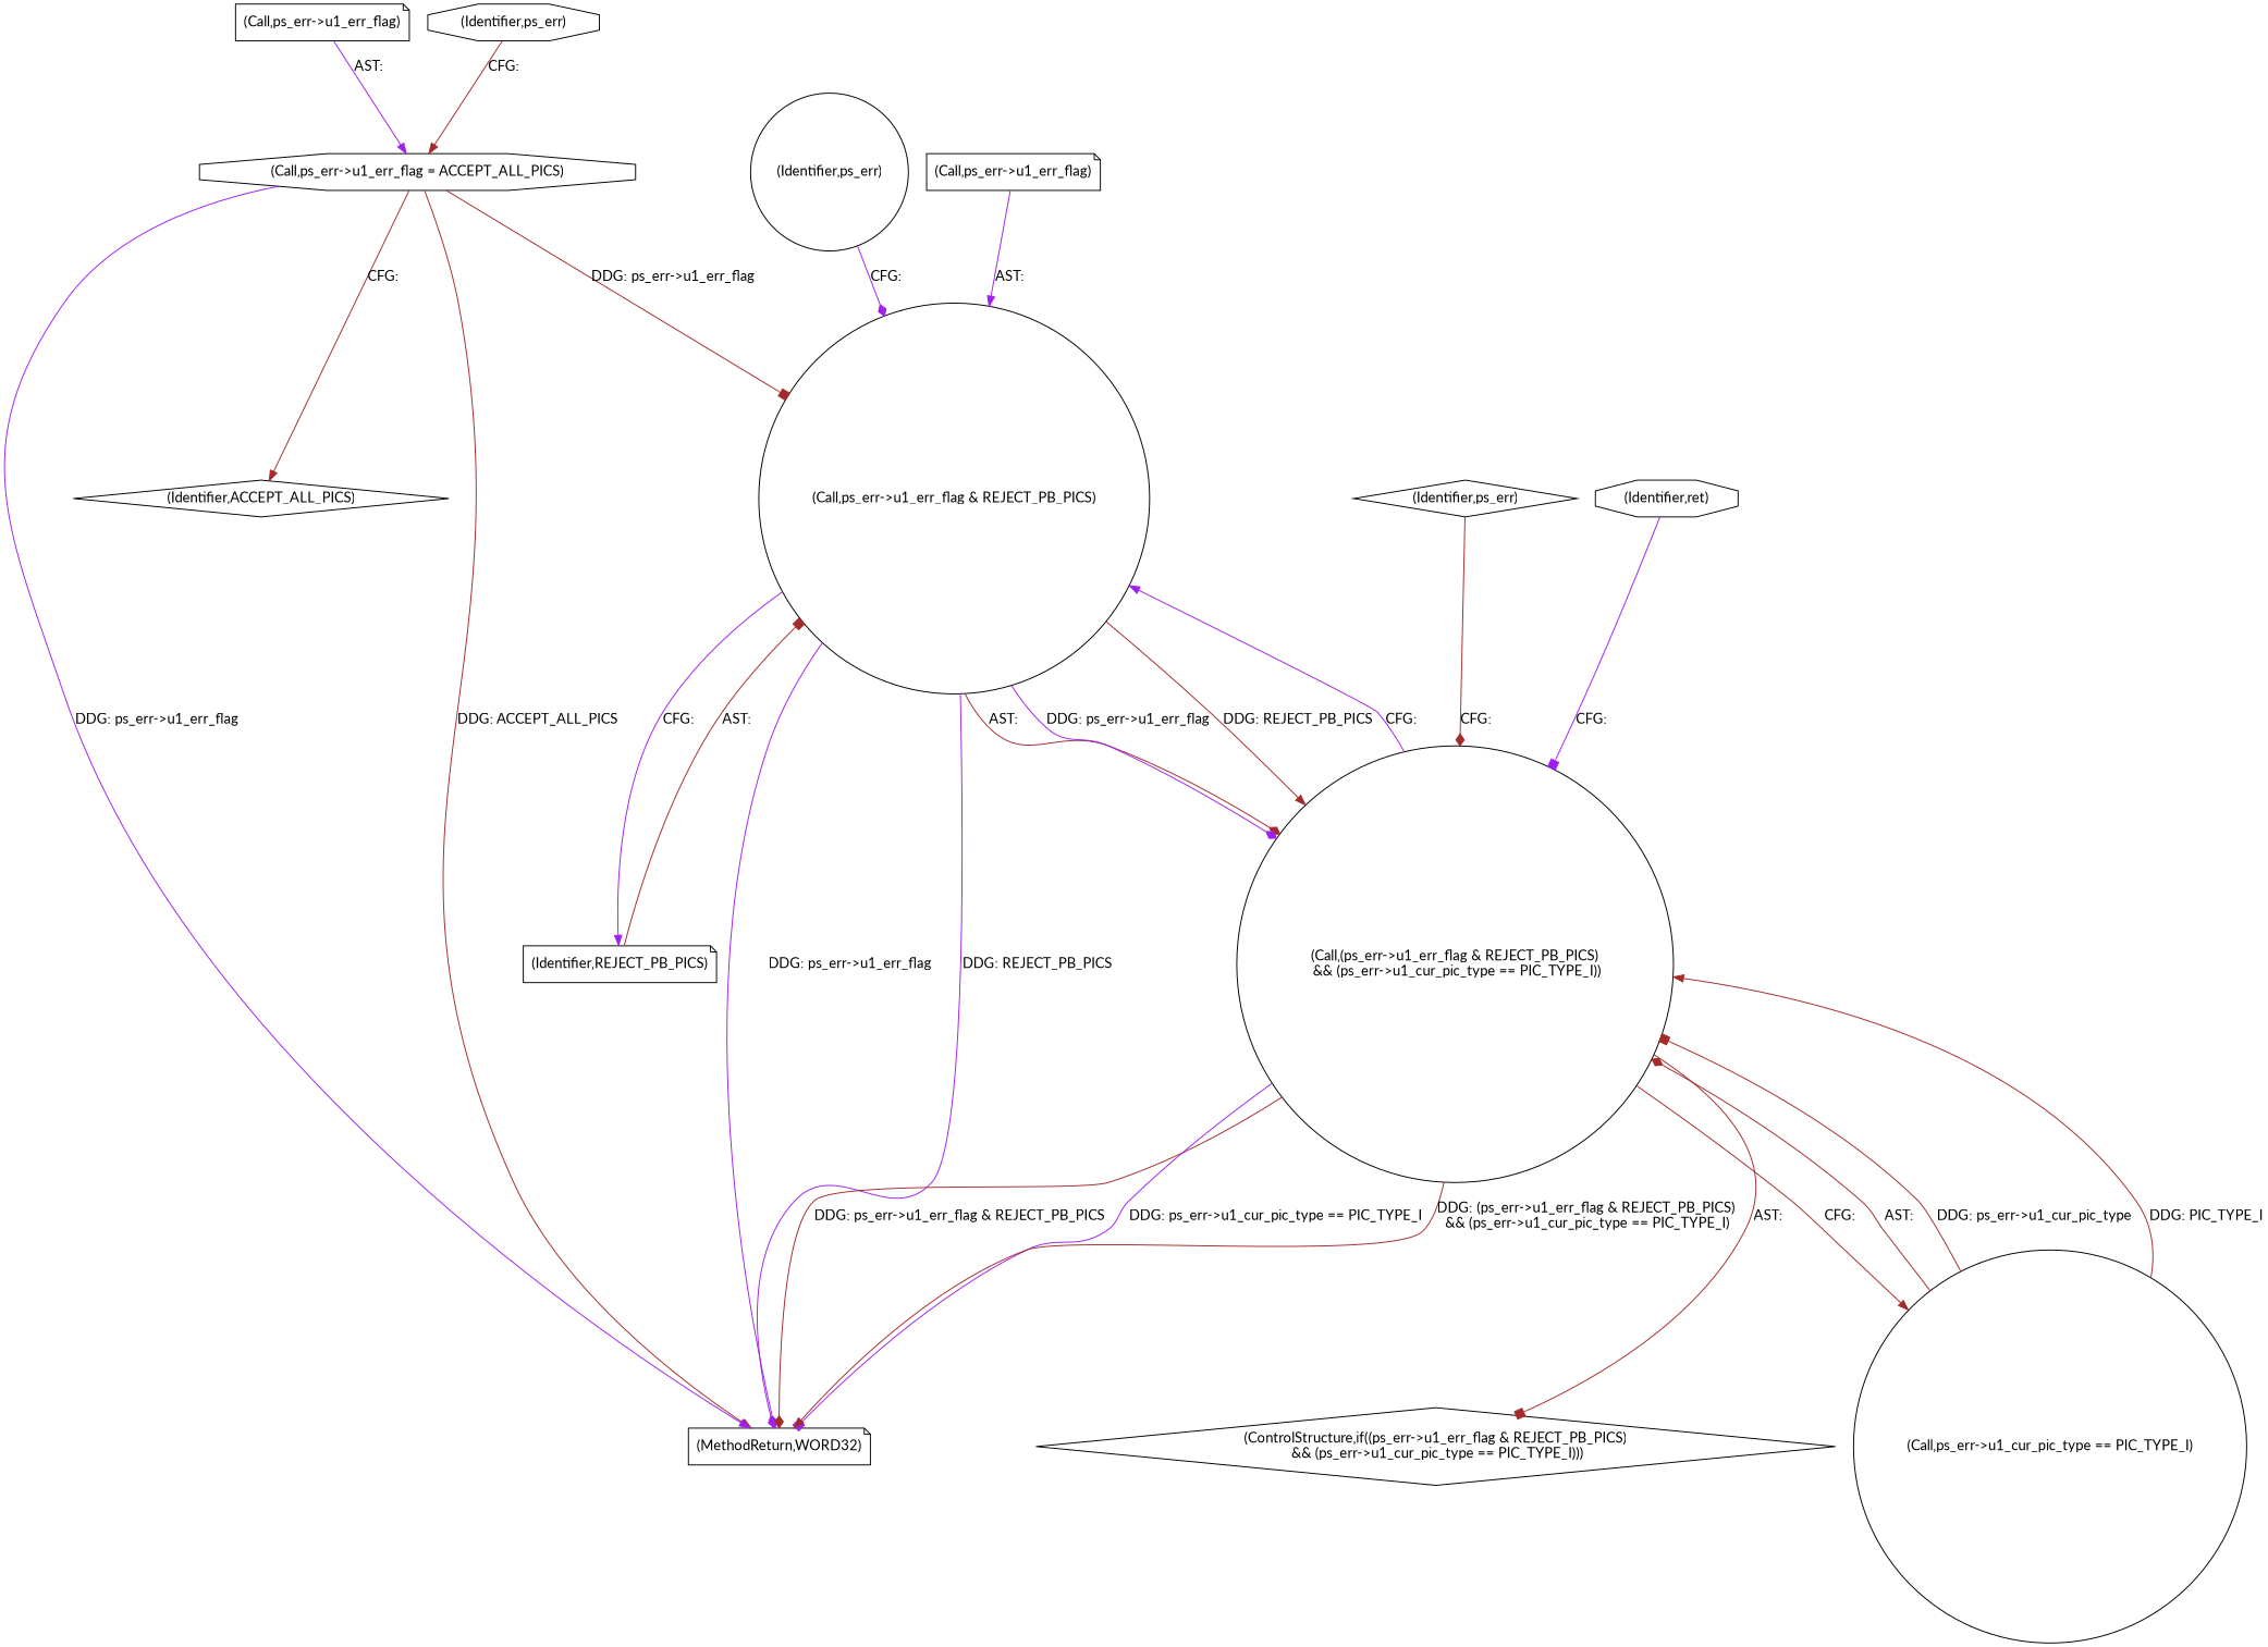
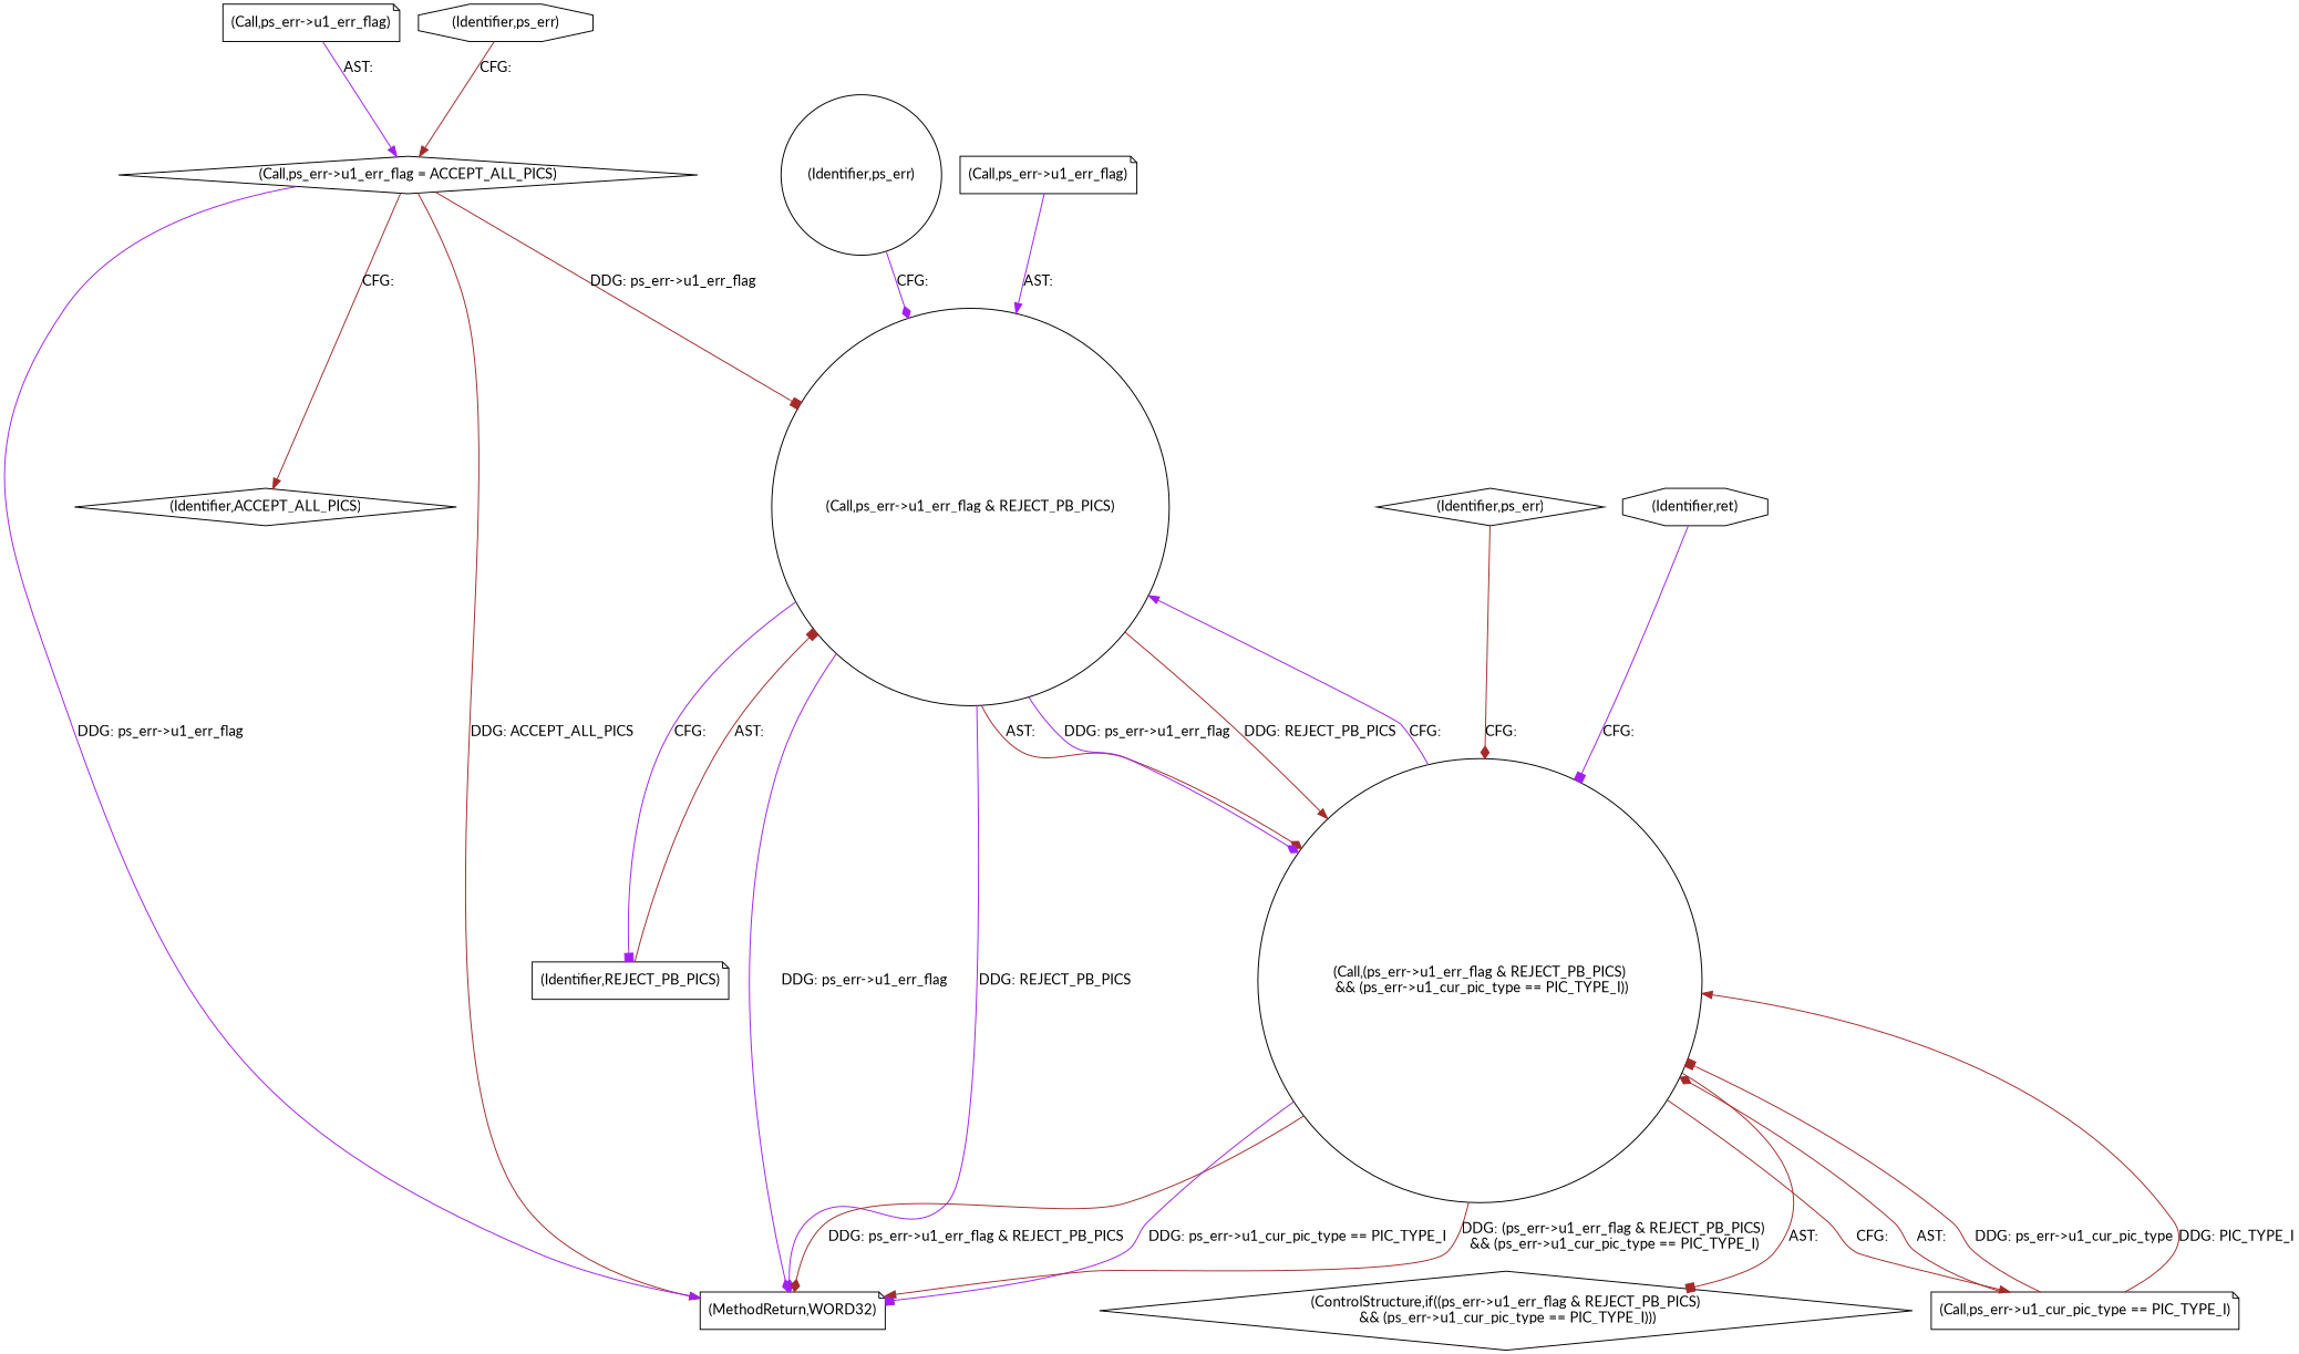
  digraph {
    fontname=Lato
    node [fontname=Lato shape=note]
    edge [arrowhead=normal color=brown fontname=Lato]
    n1 [label="(Call,ps_err->u1_err_flag & REJECT_PB_PICS)" shape=circle]
    n2 [label="(Call,(ps_err->u1_err_flag & REJECT_PB_PICS)\n && (ps_err->u1_cur_pic_type == PIC_TYPE_I))" shape=circle]
    n3 [label="(Identifier,REJECT_PB_PICS)"]
    n4 [label="(MethodReturn,WORD32)"]
-   n5 [label="(Call,ps_err->u1_cur_pic_type == PIC_TYPE_I)" shape=circle]
+   n5 [label="(Call,ps_err->u1_cur_pic_type == PIC_TYPE_I)"]
    n6 [label="(ControlStructure,if((ps_err->u1_err_flag & REJECT_PB_PICS)\n && (ps_err->u1_cur_pic_type == PIC_TYPE_I)))" shape=diamond]
-   n7 [label="(Call,ps_err->u1_err_flag = ACCEPT_ALL_PICS)" shape=octagon]
+   n7 [label="(Call,ps_err->u1_err_flag = ACCEPT_ALL_PICS)" shape=diamond]
    n8 [label="(Identifier,ACCEPT_ALL_PICS)" shape=diamond]
    n9 [label="(Identifier,ps_err)" shape=diamond]
    n10 [label="(Identifier,ps_err)" shape=circle]
    n11 [label="(Call,ps_err->u1_err_flag)"]
    n12 [label="(Call,ps_err->u1_err_flag)"]
    n13 [label="(Identifier,ret)" shape=octagon]
    n14 [label="(Identifier,ps_err)" shape=octagon]
    n1 -> n2 [arrowhead=diamond label="AST: "]
    n1 -> n2 [arrowhead=diamond color=purple label="DDG: ps_err->u1_err_flag"]
    n1 -> n2 [label="DDG: REJECT_PB_PICS"]
-   n1 -> n3 [color=purple label="CFG: "]
+   n1 -> n3 [arrowhead=box color=purple label="CFG: "]
    n1 -> n4 [arrowhead=diamond color=purple label="DDG: ps_err->u1_err_flag"]
    n1 -> n4 [arrowhead=diamond color=purple label="DDG: REJECT_PB_PICS"]
    n2 -> n1 [color=purple label="CFG: "]
    n2 -> n4 [arrowhead=diamond label="DDG: ps_err->u1_err_flag & REJECT_PB_PICS"]
    n2 -> n4 [arrowhead=box color=purple label="DDG: ps_err->u1_cur_pic_type == PIC_TYPE_I"]
    n2 -> n4 [label="DDG: (ps_err->u1_err_flag & REJECT_PB_PICS)\n && (ps_err->u1_cur_pic_type == PIC_TYPE_I)"]
    n2 -> n5 [label="CFG: "]
    n2 -> n6 [arrowhead=box label="AST: "]
    n3 -> n1 [arrowhead=box label="AST: "]
    n5 -> n2 [arrowhead=diamond label="AST: "]
    n5 -> n2 [arrowhead=box label="DDG: ps_err->u1_cur_pic_type"]
    n5 -> n2 [label="DDG: PIC_TYPE_I"]
    n7 -> n1 [arrowhead=box label="DDG: ps_err->u1_err_flag"]
    n7 -> n4 [label="DDG: ACCEPT_ALL_PICS"]
    n7 -> n4 [color=purple label="DDG: ps_err->u1_err_flag"]
    n7 -> n8 [label="CFG: "]
    n9 -> n2 [arrowhead=diamond label="CFG: "]
    n10 -> n1 [arrowhead=diamond color=purple label="CFG: "]
    n11 -> n1 [color=purple label="AST: "]
    n12 -> n7 [color=purple label="AST: "]
    n13 -> n2 [arrowhead=box color=purple label="CFG: "]
    n14 -> n7 [label="CFG: "]
  }
